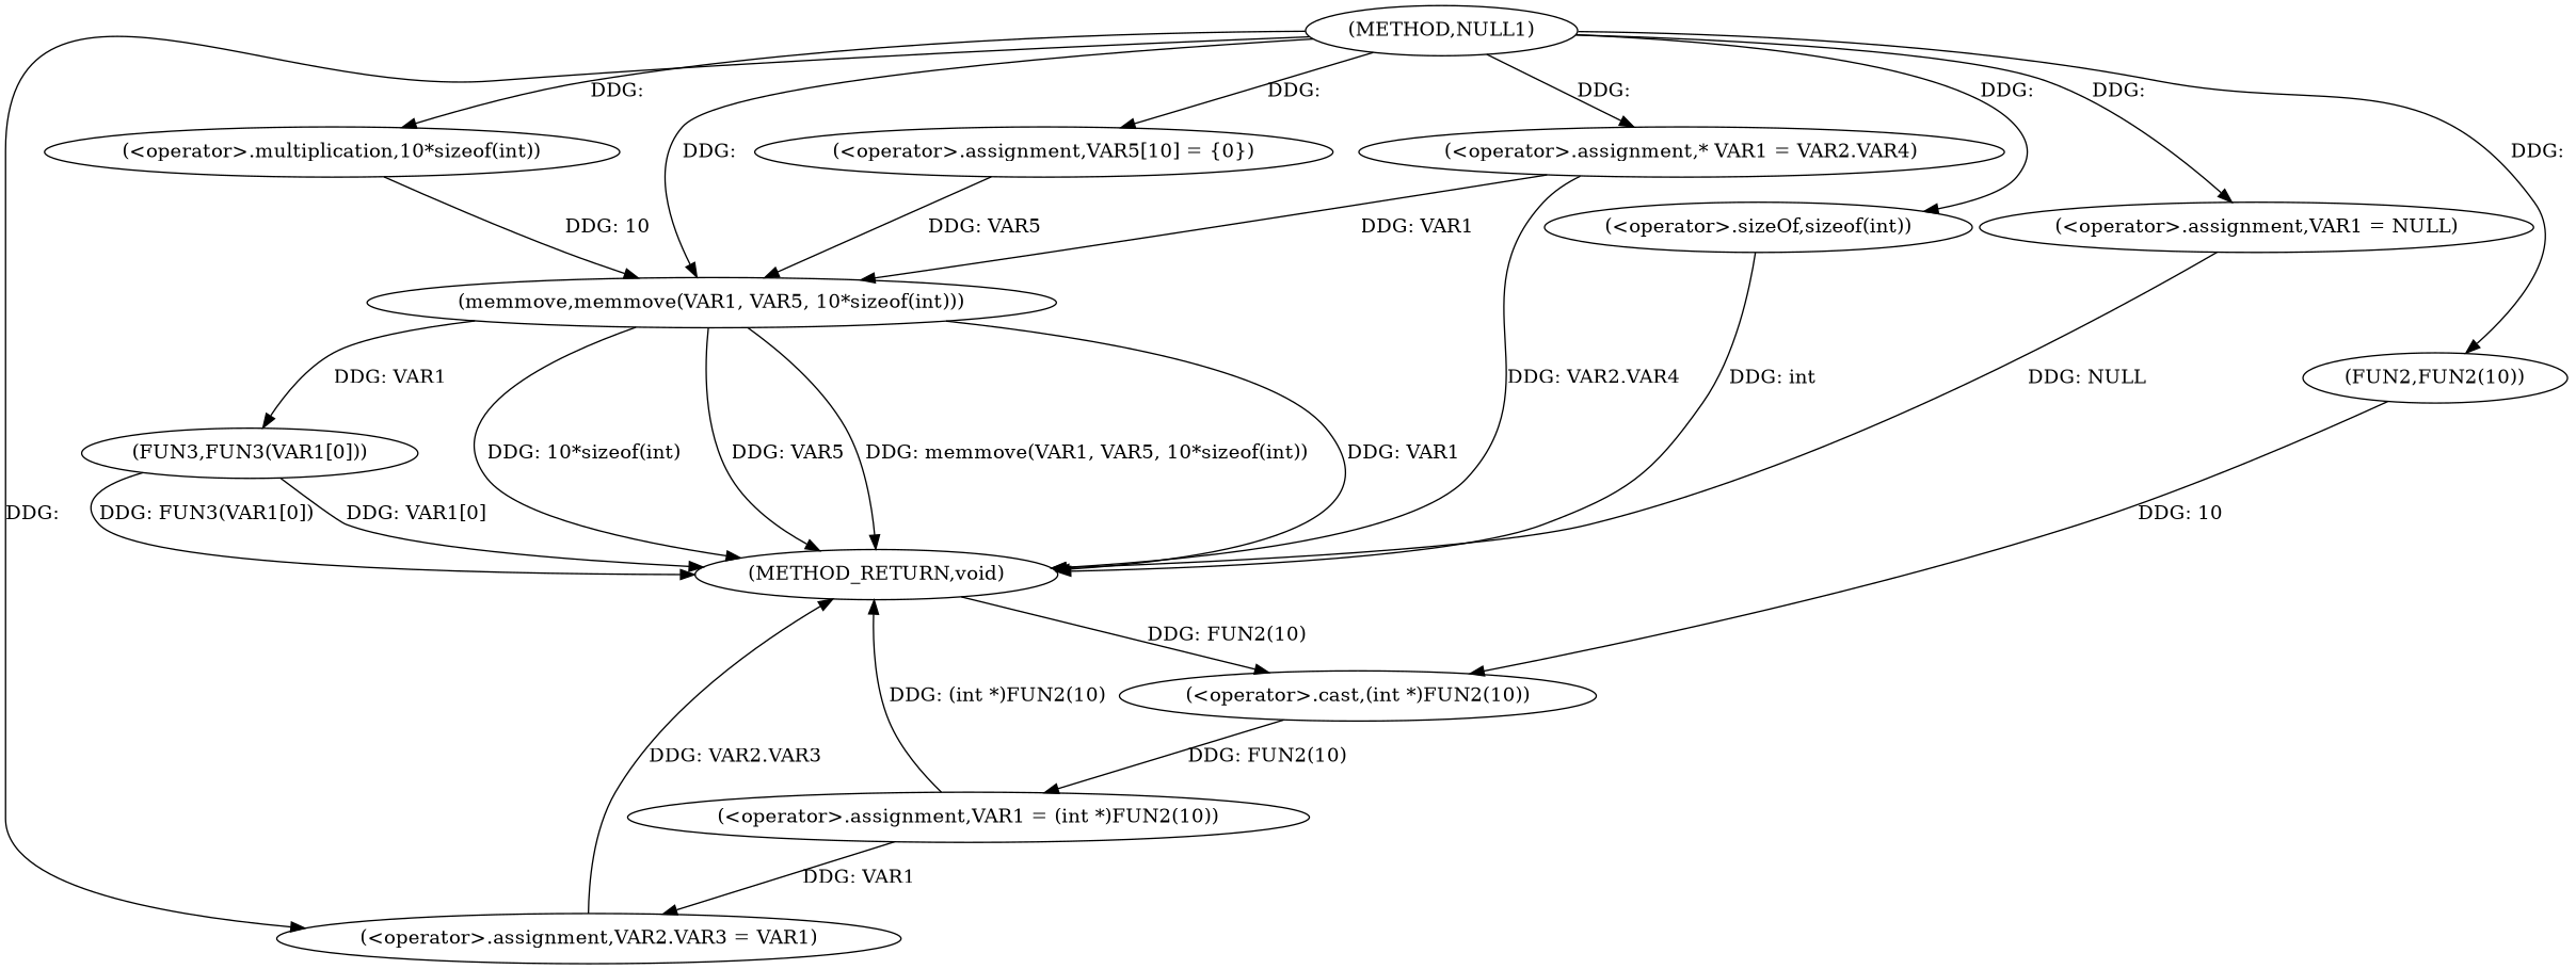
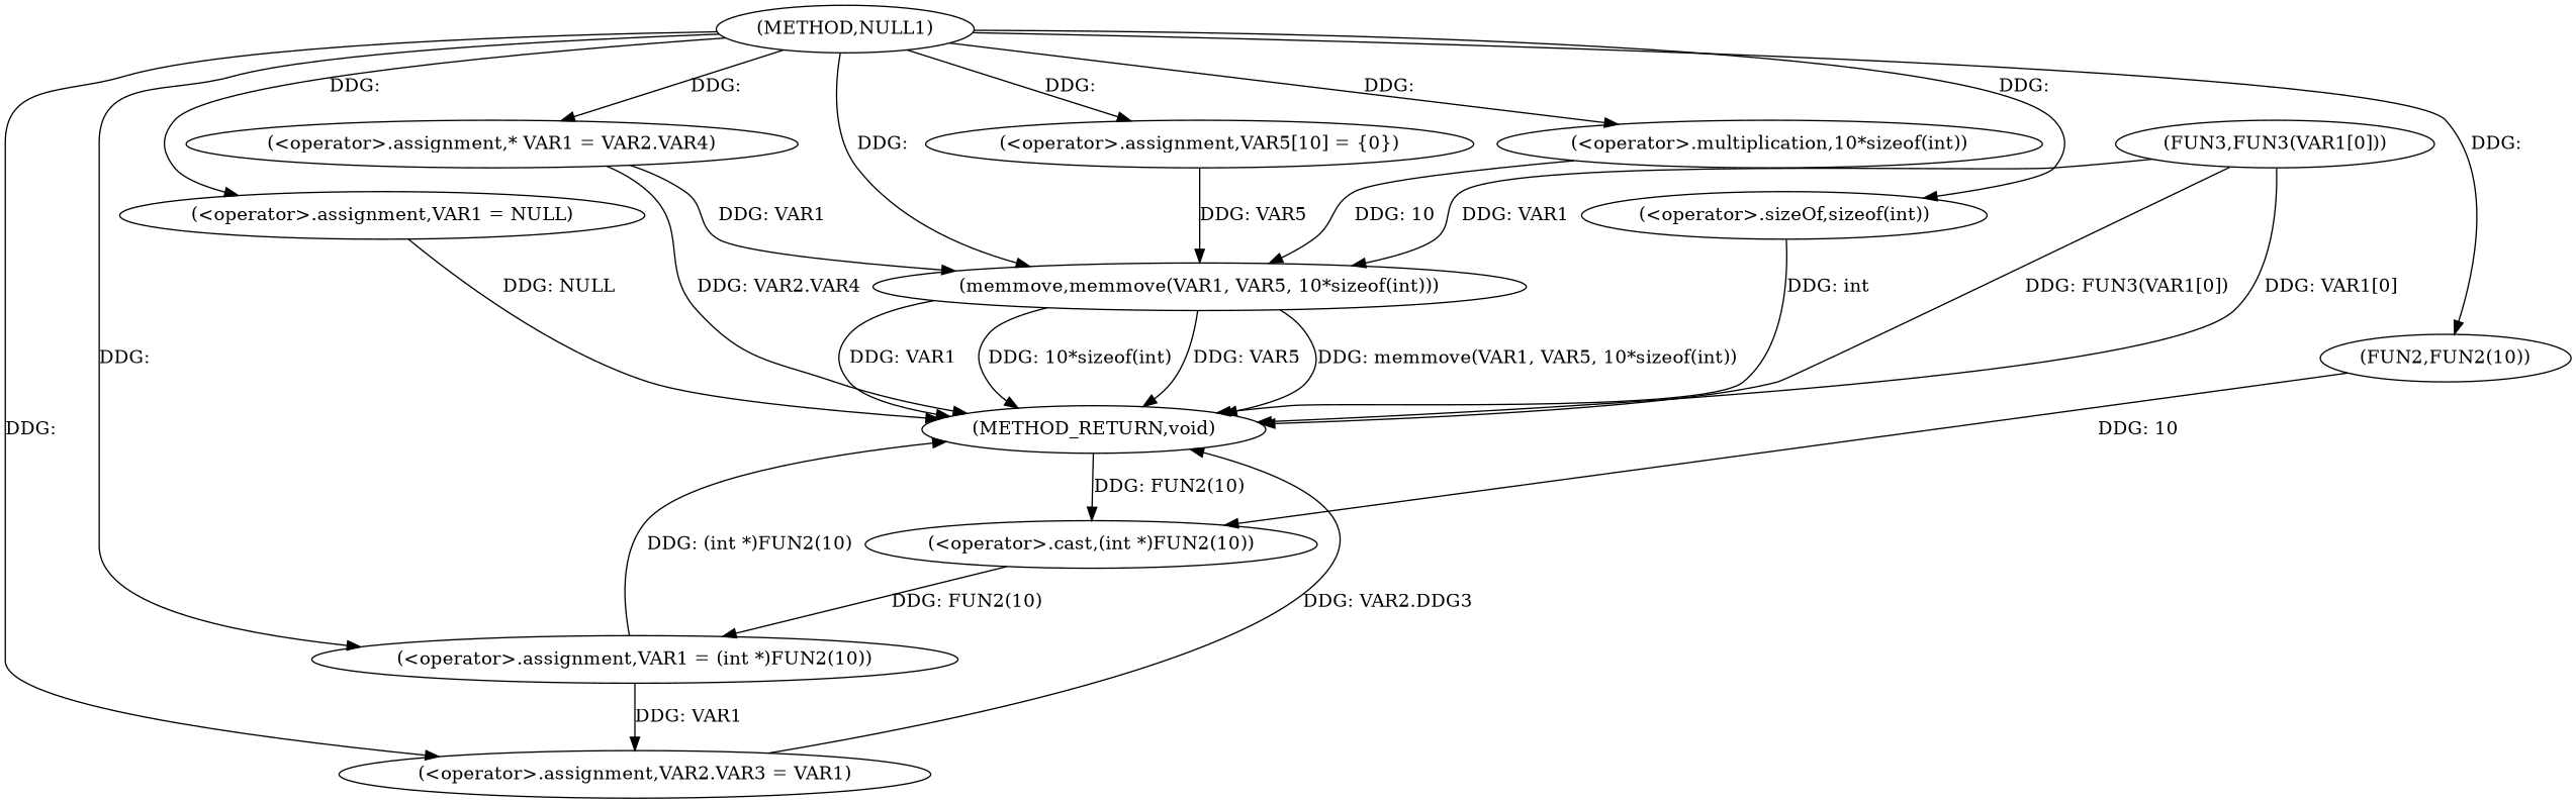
  digraph {
    n1 [label="(METHOD,NULL1)"]
    n2 [label="(<operator>.assignment,VAR1 = NULL)"]
    n3 [label="(<operator>.assignment,VAR1 = (int *)FUN2(10))"]
    n4 [label="(FUN2,FUN2(10))"]
    n5 [label="(<operator>.assignment,VAR2.VAR3 = VAR1)"]
    n6 [label="(<operator>.assignment,* VAR1 = VAR2.VAR4)"]
    n7 [label="(<operator>.assignment,VAR5[10] = {0})"]
    n8 [label="(memmove,memmove(VAR1, VAR5, 10*sizeof(int)))"]
    n9 [label="(<operator>.multiplication,10*sizeof(int))"]
    n10 [label="(<operator>.sizeOf,sizeof(int))"]
    n11 [label="(METHOD_RETURN,void)"]
    n12 [label="(<operator>.cast,(int *)FUN2(10))"]
    n13 [label="(FUN3,FUN3(VAR1[0]))"]
    n1 -> n2 [label="DDG: "]
+   n1 -> n3 [label="DDG: "]
    n1 -> n4 [label="DDG: "]
    n1 -> n5 [label="DDG: "]
    n1 -> n6 [label="DDG: "]
    n1 -> n7 [label="DDG: "]
    n1 -> n8 [label="DDG: "]
    n1 -> n9 [label="DDG: "]
    n1 -> n10 [label="DDG: "]
    n2 -> n11 [label="DDG: NULL"]
    n3 -> n5 [label="DDG: VAR1"]
    n3 -> n11 [label="DDG: (int *)FUN2(10)"]
    n4 -> n12 [label="DDG: 10"]
-   n5 -> n11 [label="DDG: VAR2.VAR3"]
+   n5 -> n11 [label="DDG: VAR2.DDG3"]
    n6 -> n8 [label="DDG: VAR1"]
    n6 -> n11 [label="DDG: VAR2.VAR4"]
    n7 -> n8 [label="DDG: VAR5"]
    n8 -> n11 [label="DDG: VAR1"]
    n8 -> n11 [label="DDG: 10*sizeof(int)"]
    n8 -> n11 [label="DDG: VAR5"]
    n8 -> n11 [label="DDG: memmove(VAR1, VAR5, 10*sizeof(int))"]
-   n8 -> n13 [label="DDG: VAR1"]
+   n13 -> n8 [label="DDG: VAR1"]
    n9 -> n8 [label="DDG: 10"]
    n10 -> n11 [label="DDG: int"]
    n11 -> n12 [label="DDG: FUN2(10)"]
    n12 -> n3 [label="DDG: FUN2(10)"]
    n13 -> n11 [label="DDG: FUN3(VAR1[0])"]
    n13 -> n11 [label="DDG: VAR1[0]"]
  }
